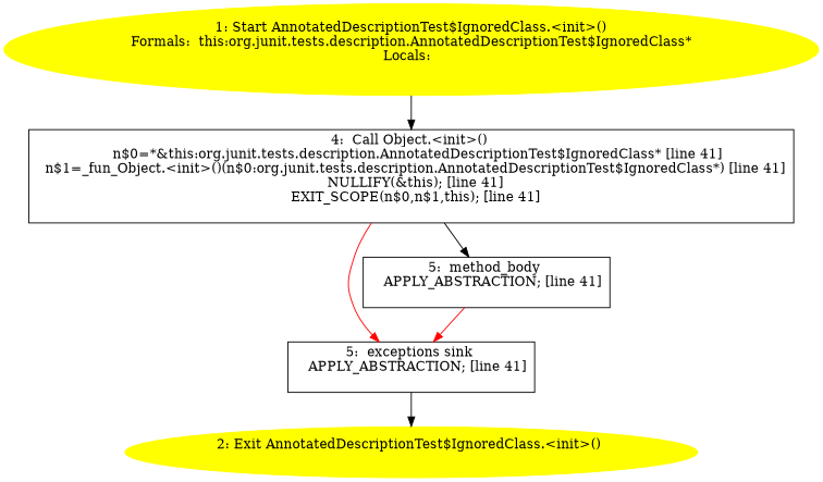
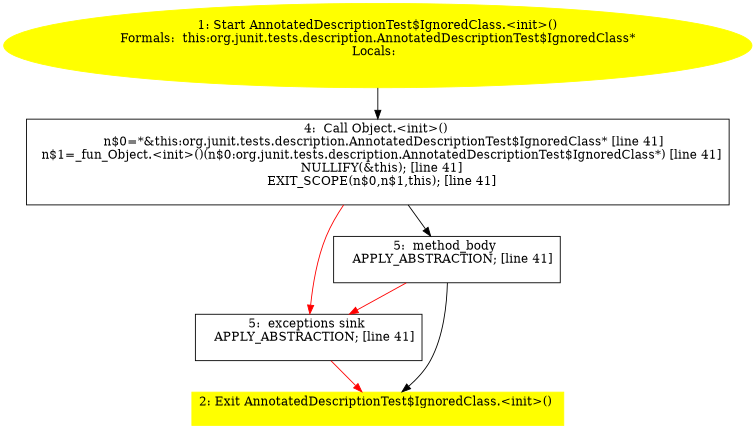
  digraph {
    node [shape=box]
    n1 [color=yellow label="1: Start AnnotatedDescriptionTest$IgnoredClass.<init>()\nFormals:  this:org.junit.tests.description.AnnotatedDescriptionTest$IgnoredClass*\nLocals:  \n  " style=filled shape=""]
    n2 [label="4:  Call Object.<init>() \n   n$0=*&this:org.junit.tests.description.AnnotatedDescriptionTest$IgnoredClass* [line 41]\n  n$1=_fun_Object.<init>()(n$0:org.junit.tests.description.AnnotatedDescriptionTest$IgnoredClass*) [line 41]\n  NULLIFY(&this); [line 41]\n  EXIT_SCOPE(n$0,n$1,this); [line 41]\n "]
    n3 [label="5:  exceptions sink \n   APPLY_ABSTRACTION; [line 41]\n "]
    n4 [label="5:  method_body \n   APPLY_ABSTRACTION; [line 41]\n "]
-   n5 [color=yellow label="2: Exit AnnotatedDescriptionTest$IgnoredClass.<init>() \n  " style=filled shape=""]
+   n5 [color=yellow label="2: Exit AnnotatedDescriptionTest$IgnoredClass.<init>() \n  " style=filled]
    n1 -> n2
    n2 -> n3 [color=red]
    n2 -> n4
-   n3 -> n5
+   n3 -> n5 [color=red]
    n4 -> n3 [color=red]
+   n4 -> n5
  }
